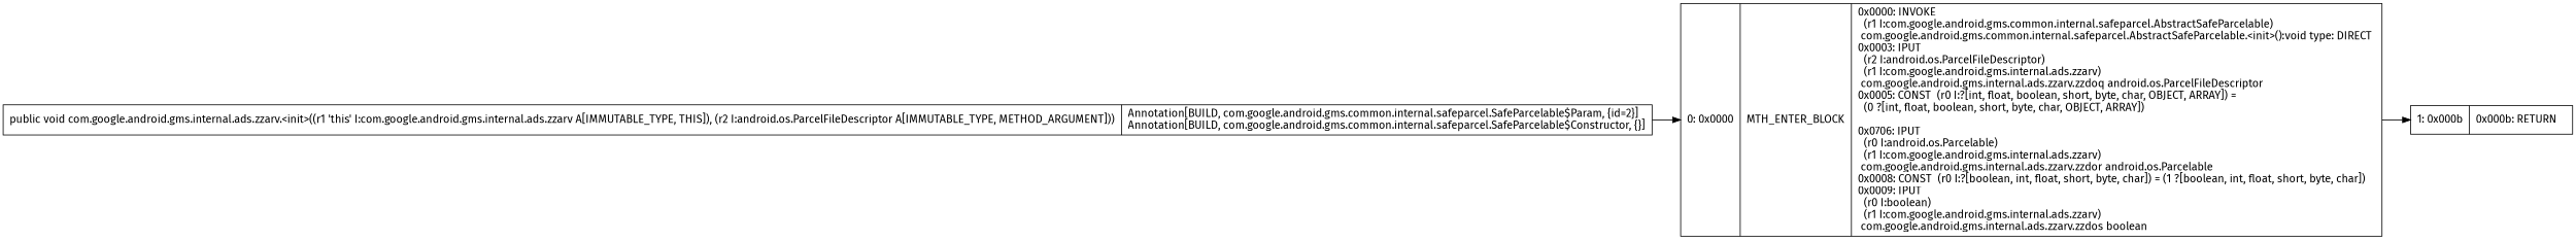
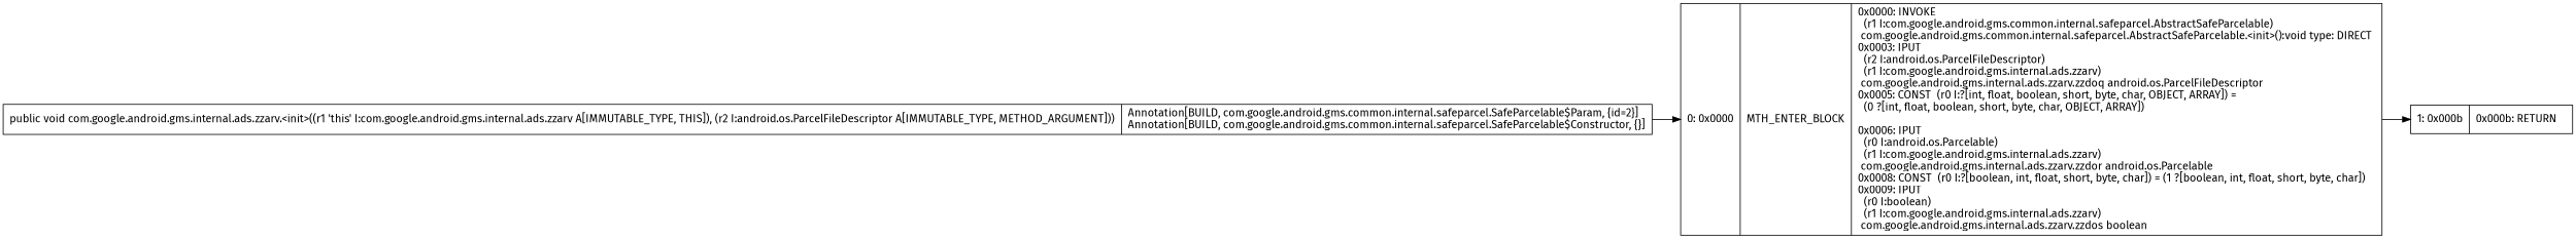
  digraph {
    rankdir=LR
    fontname="Fira Sans"
    node [shape=record fontname="Fira Sans"]
    edge [fontname="Fira Sans"]
-   n1 [label="{0\:\ 0x0000|MTH_ENTER_BLOCK\l|0x0000: INVOKE  \l  (r1 I:com.google.android.gms.common.internal.safeparcel.AbstractSafeParcelable)\l com.google.android.gms.common.internal.safeparcel.AbstractSafeParcelable.\<init\>():void type: DIRECT \l0x0003: IPUT  \l  (r2 I:android.os.ParcelFileDescriptor)\l  (r1 I:com.google.android.gms.internal.ads.zzarv)\l com.google.android.gms.internal.ads.zzarv.zzdoq android.os.ParcelFileDescriptor \l0x0005: CONST  (r0 I:?[int, float, boolean, short, byte, char, OBJECT, ARRAY]) = \l  (0 ?[int, float, boolean, short, byte, char, OBJECT, ARRAY])\l \l0x0706: IPUT  \l  (r0 I:android.os.Parcelable)\l  (r1 I:com.google.android.gms.internal.ads.zzarv)\l com.google.android.gms.internal.ads.zzarv.zzdor android.os.Parcelable \l0x0008: CONST  (r0 I:?[boolean, int, float, short, byte, char]) = (1 ?[boolean, int, float, short, byte, char]) \l0x0009: IPUT  \l  (r0 I:boolean)\l  (r1 I:com.google.android.gms.internal.ads.zzarv)\l com.google.android.gms.internal.ads.zzarv.zzdos boolean \l}"]
+   n1 [label="{0\:\ 0x0000|MTH_ENTER_BLOCK\l|0x0000: INVOKE  \l  (r1 I:com.google.android.gms.common.internal.safeparcel.AbstractSafeParcelable)\l com.google.android.gms.common.internal.safeparcel.AbstractSafeParcelable.\<init\>():void type: DIRECT \l0x0003: IPUT  \l  (r2 I:android.os.ParcelFileDescriptor)\l  (r1 I:com.google.android.gms.internal.ads.zzarv)\l com.google.android.gms.internal.ads.zzarv.zzdoq android.os.ParcelFileDescriptor \l0x0005: CONST  (r0 I:?[int, float, boolean, short, byte, char, OBJECT, ARRAY]) = \l  (0 ?[int, float, boolean, short, byte, char, OBJECT, ARRAY])\l \l0x0006: IPUT  \l  (r0 I:android.os.Parcelable)\l  (r1 I:com.google.android.gms.internal.ads.zzarv)\l com.google.android.gms.internal.ads.zzarv.zzdor android.os.Parcelable \l0x0008: CONST  (r0 I:?[boolean, int, float, short, byte, char]) = (1 ?[boolean, int, float, short, byte, char]) \l0x0009: IPUT  \l  (r0 I:boolean)\l  (r1 I:com.google.android.gms.internal.ads.zzarv)\l com.google.android.gms.internal.ads.zzarv.zzdos boolean \l}"]
    n2 [label="{1\:\ 0x000b|0x000b: RETURN   \l}"]
    n3 [label="{public void com.google.android.gms.internal.ads.zzarv.\<init\>((r1 'this' I:com.google.android.gms.internal.ads.zzarv A[IMMUTABLE_TYPE, THIS]), (r2 I:android.os.ParcelFileDescriptor A[IMMUTABLE_TYPE, METHOD_ARGUMENT]))  | Annotation[BUILD, com.google.android.gms.common.internal.safeparcel.SafeParcelable$Param, \{id=2\}]\lAnnotation[BUILD, com.google.android.gms.common.internal.safeparcel.SafeParcelable$Constructor, \{\}]\l}"]
    n1 -> n2
    n3 -> n1
  }
